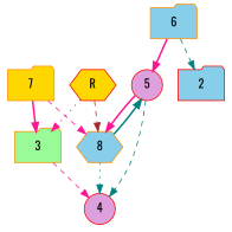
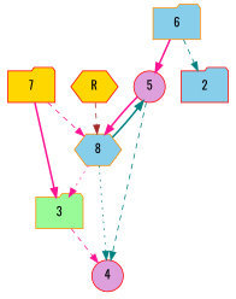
  digraph {
    fontname=Oswald
    node [color=darkorange fillcolor=skyblue fontname=Oswald shape=folder style=filled]
    edge [color=deeppink fontname=Oswald style=dashed]
    3 [fillcolor=palegreen]
    4 [color=red fillcolor=plum shape=circle]
    5 [color=red fillcolor=plum shape=circle]
    8 [shape=hexagon]
    6
    2 [color=red]
-   7 [fillcolor=gold]
+   7 [color=red fillcolor=gold]
    R [color=red fillcolor=gold shape=hexagon]
    3 -> 4
    5 -> 4 [color=teal]
    5 -> 8 [style=bold]
    8 -> 4 [color=teal style=dotted]
    8 -> 5 [color=teal style=bold]
    6 -> 5 [style=bold]
    6 -> 2 [color=teal]
    7 -> 3 [style=bold]
    7 -> 8
-   R -> 3 [style=dotted]
+   8 -> 3 [style=dotted]
    R -> 8 [color=brown]
  }
